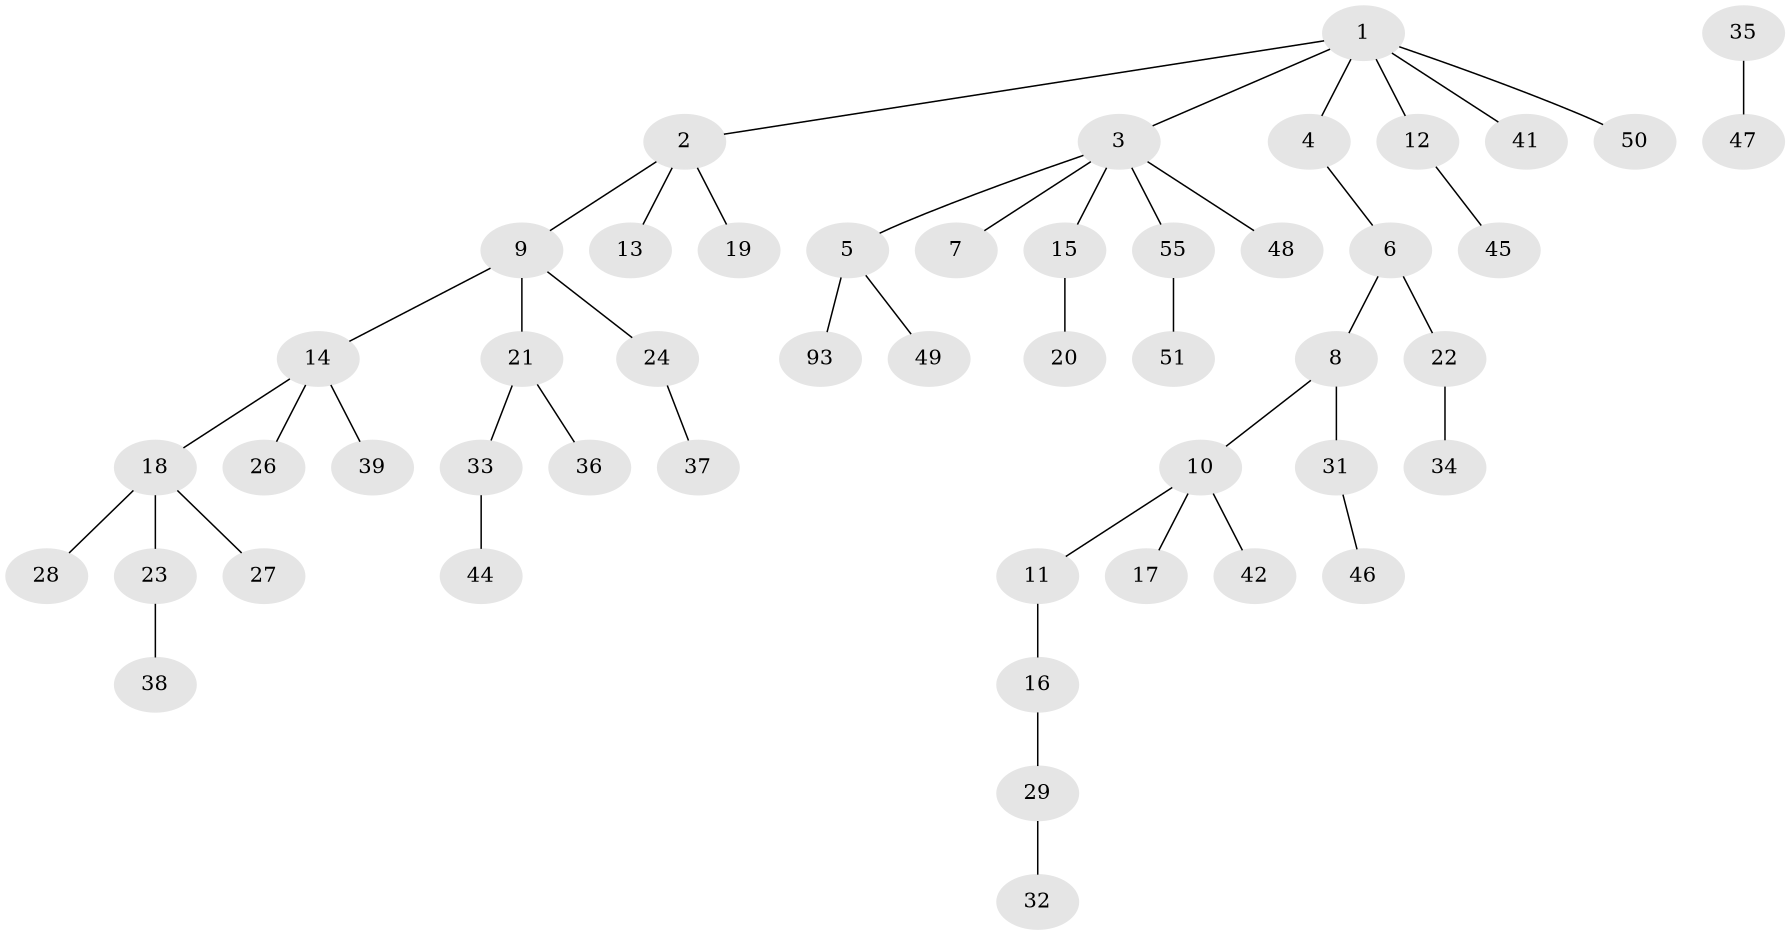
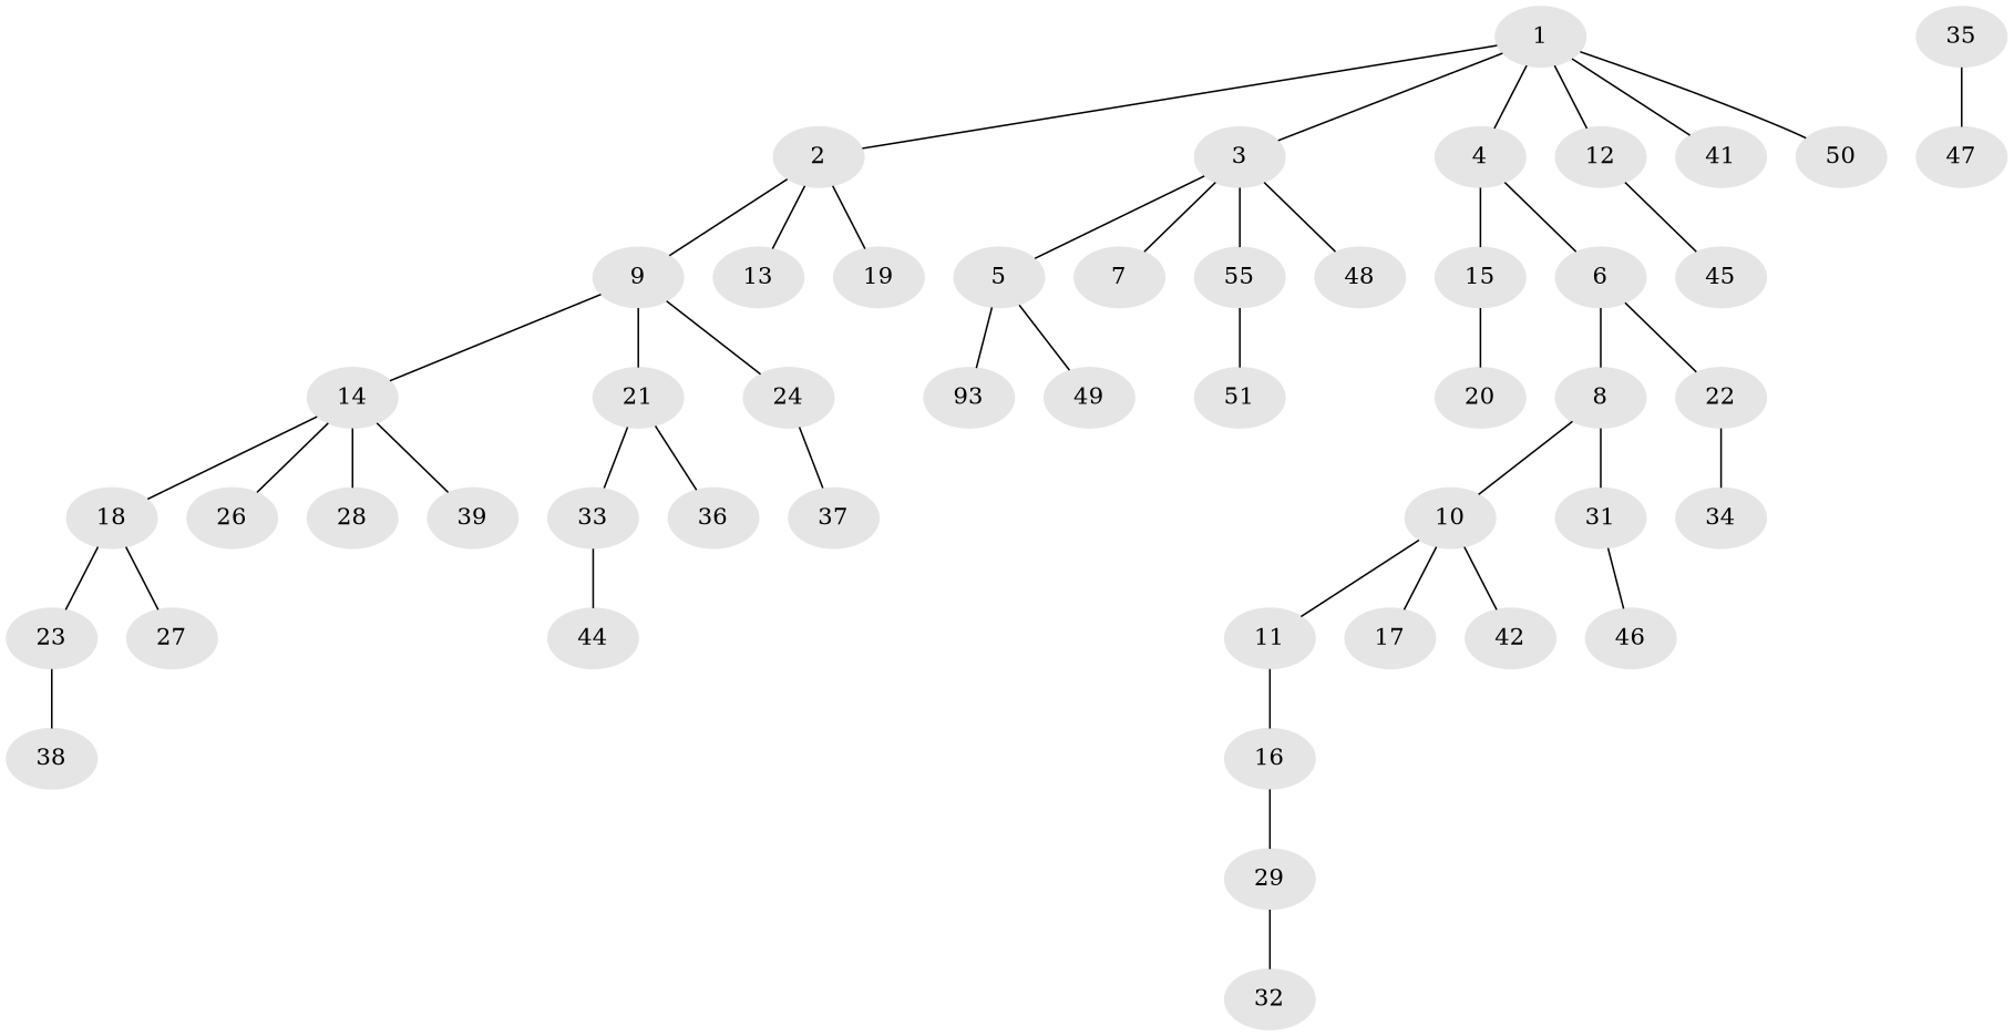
  graph {
    node [color=gray90 style=filled]
    1
    2
    3
    4
    12
    41
    50
    9
    13
    19
    5
    7
    15
    n14 [label=55]
    48
    6
    45
    14
    21
    24
    n21 [label=93]
    49
    20
    51
    8
    22
    10
    31
    34
    11
    17
    42
    46
    18
    26
    28
    39
    33
    36
    37
    16
    29
    23
    27
    32
    38
    44
    35
    47
    1 -- 2
    1 -- 3
    1 -- 4
    1 -- 12
    1 -- 41
    1 -- 50
    2 -- 9
    2 -- 13
    2 -- 19
    3 -- 5
    3 -- 7
-   3 -- 15
+   4 -- 15
    3 -- n14
    3 -- 48
    4 -- 6
    12 -- 45
    9 -- 14
    9 -- 21
    9 -- 24
    5 -- n21
    5 -- 49
    15 -- 20
    n14 -- 51
    6 -- 8
    6 -- 22
    14 -- 18
    14 -- 26
-   18 -- 28
+   14 -- 28
    14 -- 39
    21 -- 33
    21 -- 36
    24 -- 37
    8 -- 10
    8 -- 31
    22 -- 34
    10 -- 11
    10 -- 17
    10 -- 42
    31 -- 46
    11 -- 16
    18 -- 23
    18 -- 27
    33 -- 44
    16 -- 29
    29 -- 32
    23 -- 38
    35 -- 47
  }
